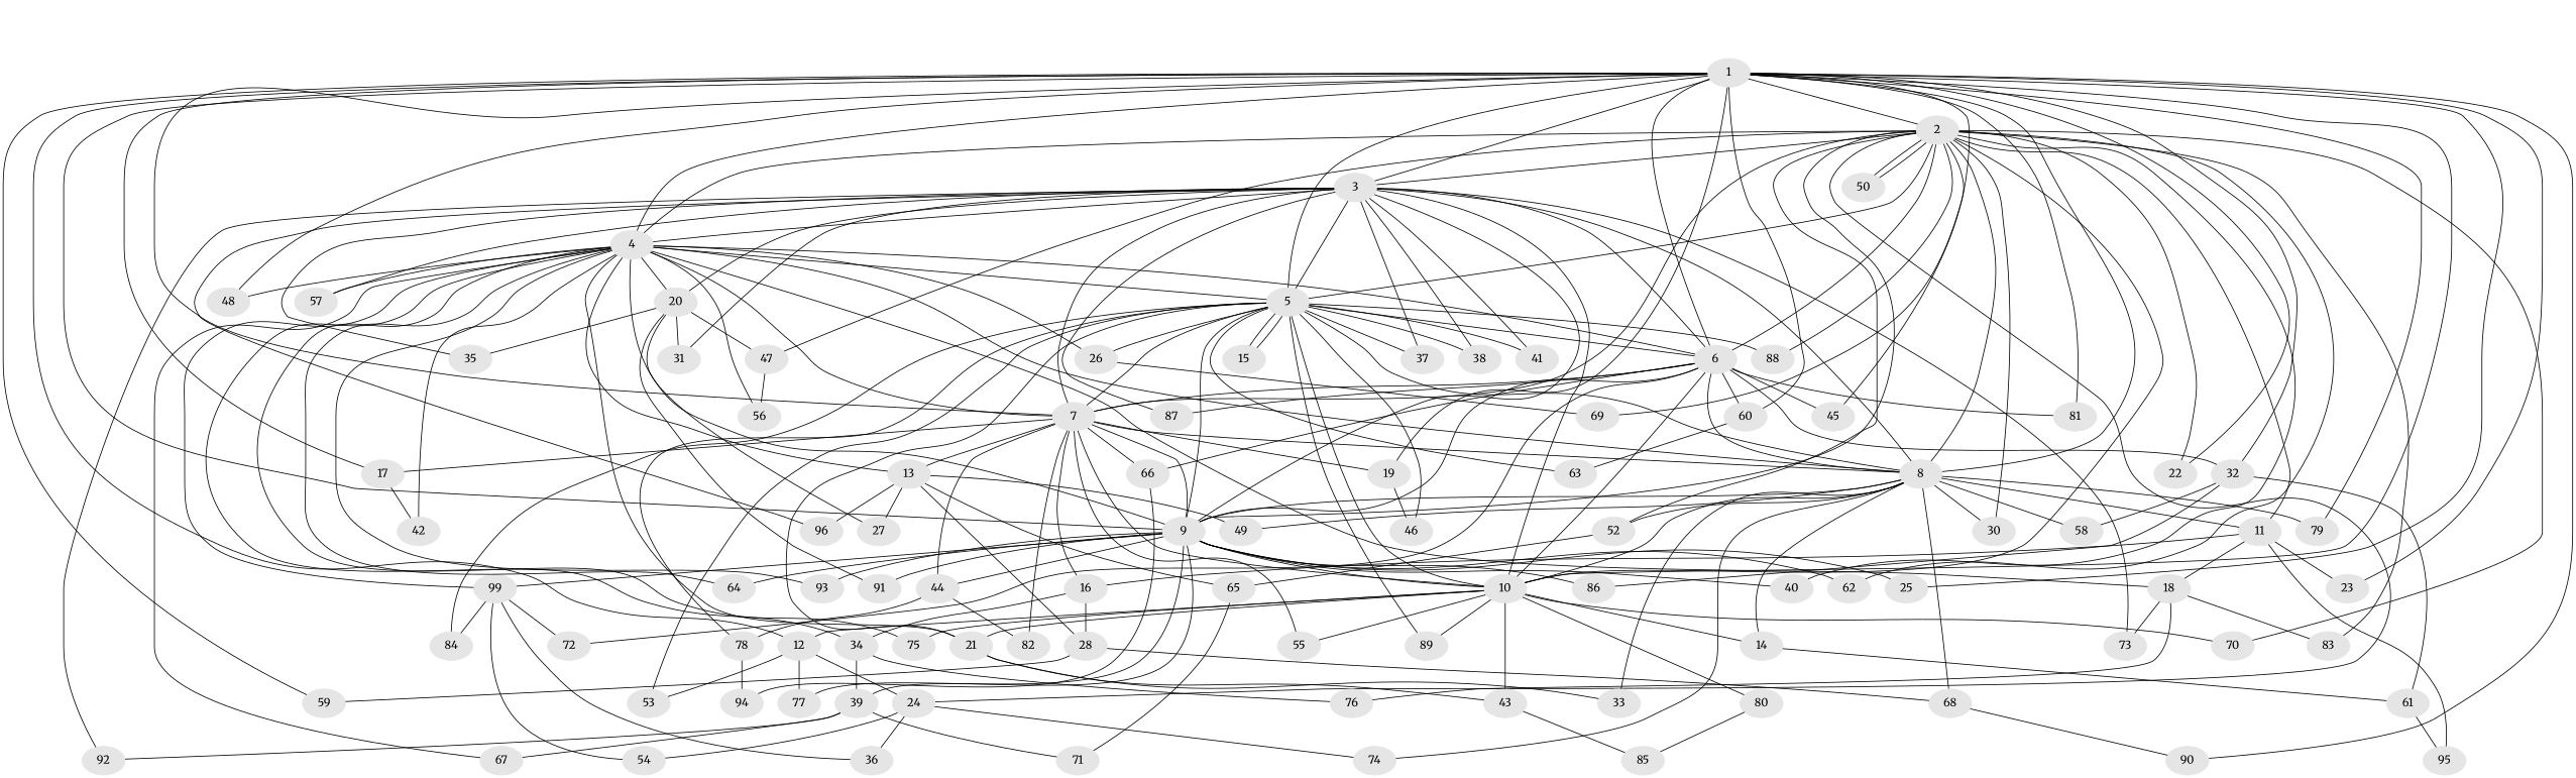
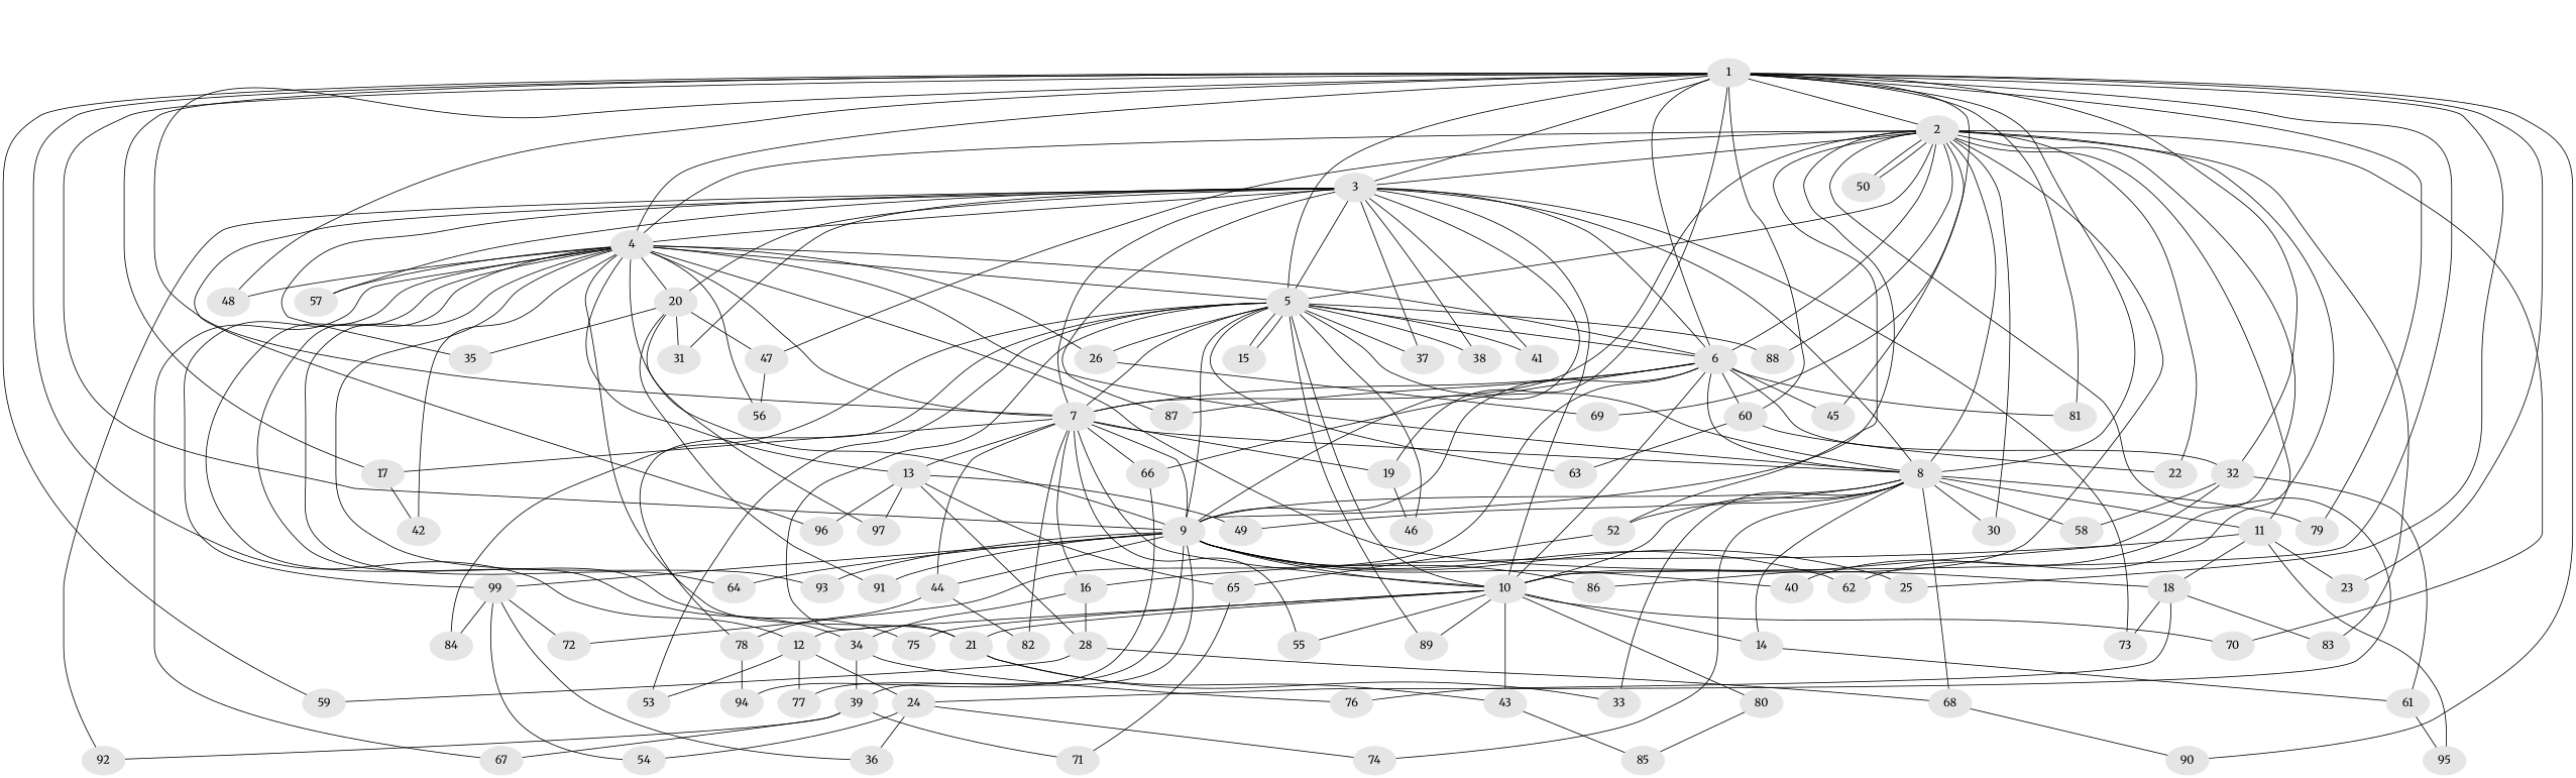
  graph {
    fontname=Merriweather
    node [color=gray90 fontname=Merriweather style=filled]
    edge [fontname=Merriweather]
    1
    2
    3
    4
    5
    6
    7
    8
    9
    10
    12
    17
    19
    22
    23
    25
    32
    48
    59
    60
    69
    79
    81
    90
    11
    24
    30
    40
    45
    47
    50
    52
    62
    70
    83
    88
    20
    31
    35
    37
    38
    41
    57
    73
    87
    92
    96
    13
    18
    26
    n51 [label=99]
    34
    42
    56
    64
    67
    75
    93
    21
    15
    46
    53
    63
    78
    84
    89
    66
    72
    16
    44
    55
    82
    14
    33
    49
    58
    68
    74
    39
    77
    86
    91
    43
    80
    61
    95
    36
    54
    65
-   27
+   27 [label=97]
    28
    76
    94
    71
    85
    1 -- 2
    1 -- 3
    1 -- 4
    1 -- 5
    1 -- 6
    1 -- 7
    1 -- 8
    1 -- 9
    1 -- 10
    1 -- 12
    1 -- 17
    1 -- 19
-   1 -- 22
+   60 -- 22
    1 -- 23
    1 -- 25
    1 -- 32
    1 -- 48
    1 -- 59
    1 -- 60
    1 -- 69
    1 -- 79
    1 -- 81
    1 -- 90
    2 -- 3
    2 -- 4
    2 -- 5
    2 -- 6
    2 -- 7
    2 -- 8
    2 -- 9
    2 -- 10
    2 -- 22
    2 -- 11
    2 -- 24
    2 -- 30
    2 -- 40
    2 -- 45
    2 -- 47
    2 -- 50
    2 -- 50
    2 -- 52
    2 -- 62
    2 -- 70
    2 -- 83
    2 -- 88
    3 -- 4
    3 -- 5
    3 -- 6
    3 -- 7
    3 -- 8
    3 -- 9
    3 -- 10
    3 -- 20
    3 -- 31
    3 -- 35
    3 -- 37
    3 -- 38
    3 -- 41
    3 -- 57
    3 -- 73
    3 -- 87
    3 -- 92
    3 -- 96
    4 -- 5
    4 -- 6
    4 -- 7
    4 -- 8
    4 -- 9
    4 -- 48
    4 -- 20
    4 -- 57
    4 -- 13
    4 -- 18
    4 -- 26
    4 -- n51
    4 -- 34
    4 -- 42
    4 -- 56
    4 -- 64
    4 -- 67
    4 -- 75
    4 -- 93
    4 -- 21
    5 -- 6
    5 -- 7
    5 -- 8
    5 -- 9
    5 -- 10
    5 -- 88
    5 -- 37
    5 -- 38
    5 -- 41
    5 -- 26
    5 -- 21
    5 -- 15
    5 -- 15
    5 -- 46
    5 -- 53
    5 -- 63
    5 -- 78
    5 -- 84
    5 -- 89
    6 -- 7
    6 -- 8
    6 -- 9
    6 -- 10
    6 -- 32
    6 -- 60
    6 -- 81
    6 -- 45
    6 -- 87
    6 -- 66
    6 -- 72
    7 -- 8
    7 -- 9
    7 -- 10
    7 -- 17
    7 -- 19
    7 -- 13
    7 -- 66
    7 -- 16
    7 -- 44
    7 -- 55
    7 -- 82
    8 -- 9
    8 -- 10
    8 -- 79
    8 -- 11
    8 -- 30
    8 -- 52
    8 -- 14
    8 -- 33
    8 -- 49
    8 -- 58
    8 -- 68
    8 -- 74
    9 -- 10
    9 -- 25
    9 -- 40
    9 -- 62
    9 -- n51
    9 -- 64
    9 -- 93
    9 -- 44
    9 -- 39
    9 -- 77
    9 -- 86
    9 -- 91
    10 -- 12
    10 -- 70
    10 -- 75
    10 -- 21
    10 -- 89
    10 -- 55
    10 -- 14
    10 -- 43
    10 -- 80
    12 -- 24
    12 -- 53
    12 -- 77
    17 -- 42
    19 -- 46
    32 -- 58
    32 -- 86
    32 -- 61
    60 -- 63
    11 -- 23
    11 -- 18
    11 -- 16
    11 -- 95
    24 -- 74
    24 -- 36
    24 -- 54
    47 -- 56
    52 -- 65
    20 -- 47
    20 -- 31
    20 -- 35
    20 -- 91
    20 -- 27
    13 -- 96
    13 -- 49
    13 -- 65
    13 -- 27
    13 -- 28
    18 -- 83
    18 -- 73
    18 -- 76
    26 -- 69
    n51 -- 84
    n51 -- 72
    n51 -- 36
    n51 -- 54
    34 -- 39
    34 -- 76
    21 -- 33
    21 -- 43
    78 -- 94
    66 -- 94
    16 -- 34
    16 -- 28
    44 -- 78
    44 -- 82
    14 -- 61
    68 -- 90
    39 -- 92
    39 -- 67
    39 -- 71
    43 -- 85
    80 -- 85
    61 -- 95
    65 -- 71
    28 -- 59
    28 -- 68
  }
